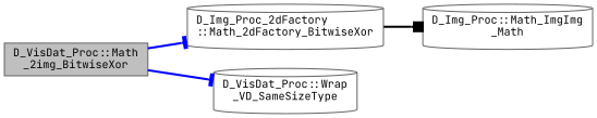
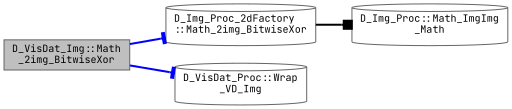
  digraph {
    fontname="JetBrains Mono"
    rankdir=LR
    node [color=gray40 fillcolor=white fontname="JetBrains Mono" fontsize=10 shape=cylinder style=filled]
    edge [arrowhead=tee color=blue fontname="JetBrains Mono" fontsize=10 labelfontname=Helvetica labelfontsize=10 style=bold]
-   n1 [fillcolor=grey75 fontcolor=black height=0.2 label="D_VisDat_Proc::Math\l_2img_BitwiseXor" shape=box width=0.4]
-   n2 [height=0.2 label="D_Img_Proc_2dFactory\l::Math_2dFactory_BitwiseXor" width=0.4]
-   n3 [height=0.2 label="D_VisDat_Proc::Wrap\l_VD_SameSizeType" width=0.4]
+   n1 [fillcolor=grey75 fontcolor=black height=0.2 label="D_VisDat_Img::Math\l_2img_BitwiseXor" shape=box width=0.4]
+   n2 [height=0.2 label="D_Img_Proc_2dFactory\l::Math_2img_BitwiseXor" width=0.4]
+   n3 [height=0.2 label="D_VisDat_Proc::Wrap\l_VD_Img" width=0.4]
    n4 [height=0.2 label="D_Img_Proc::Math_ImgImg\l_Math" width=0.4]
    n1 -> n2
    n1 -> n3
    n2 -> n4 [arrowhead=box color=black]
  }
